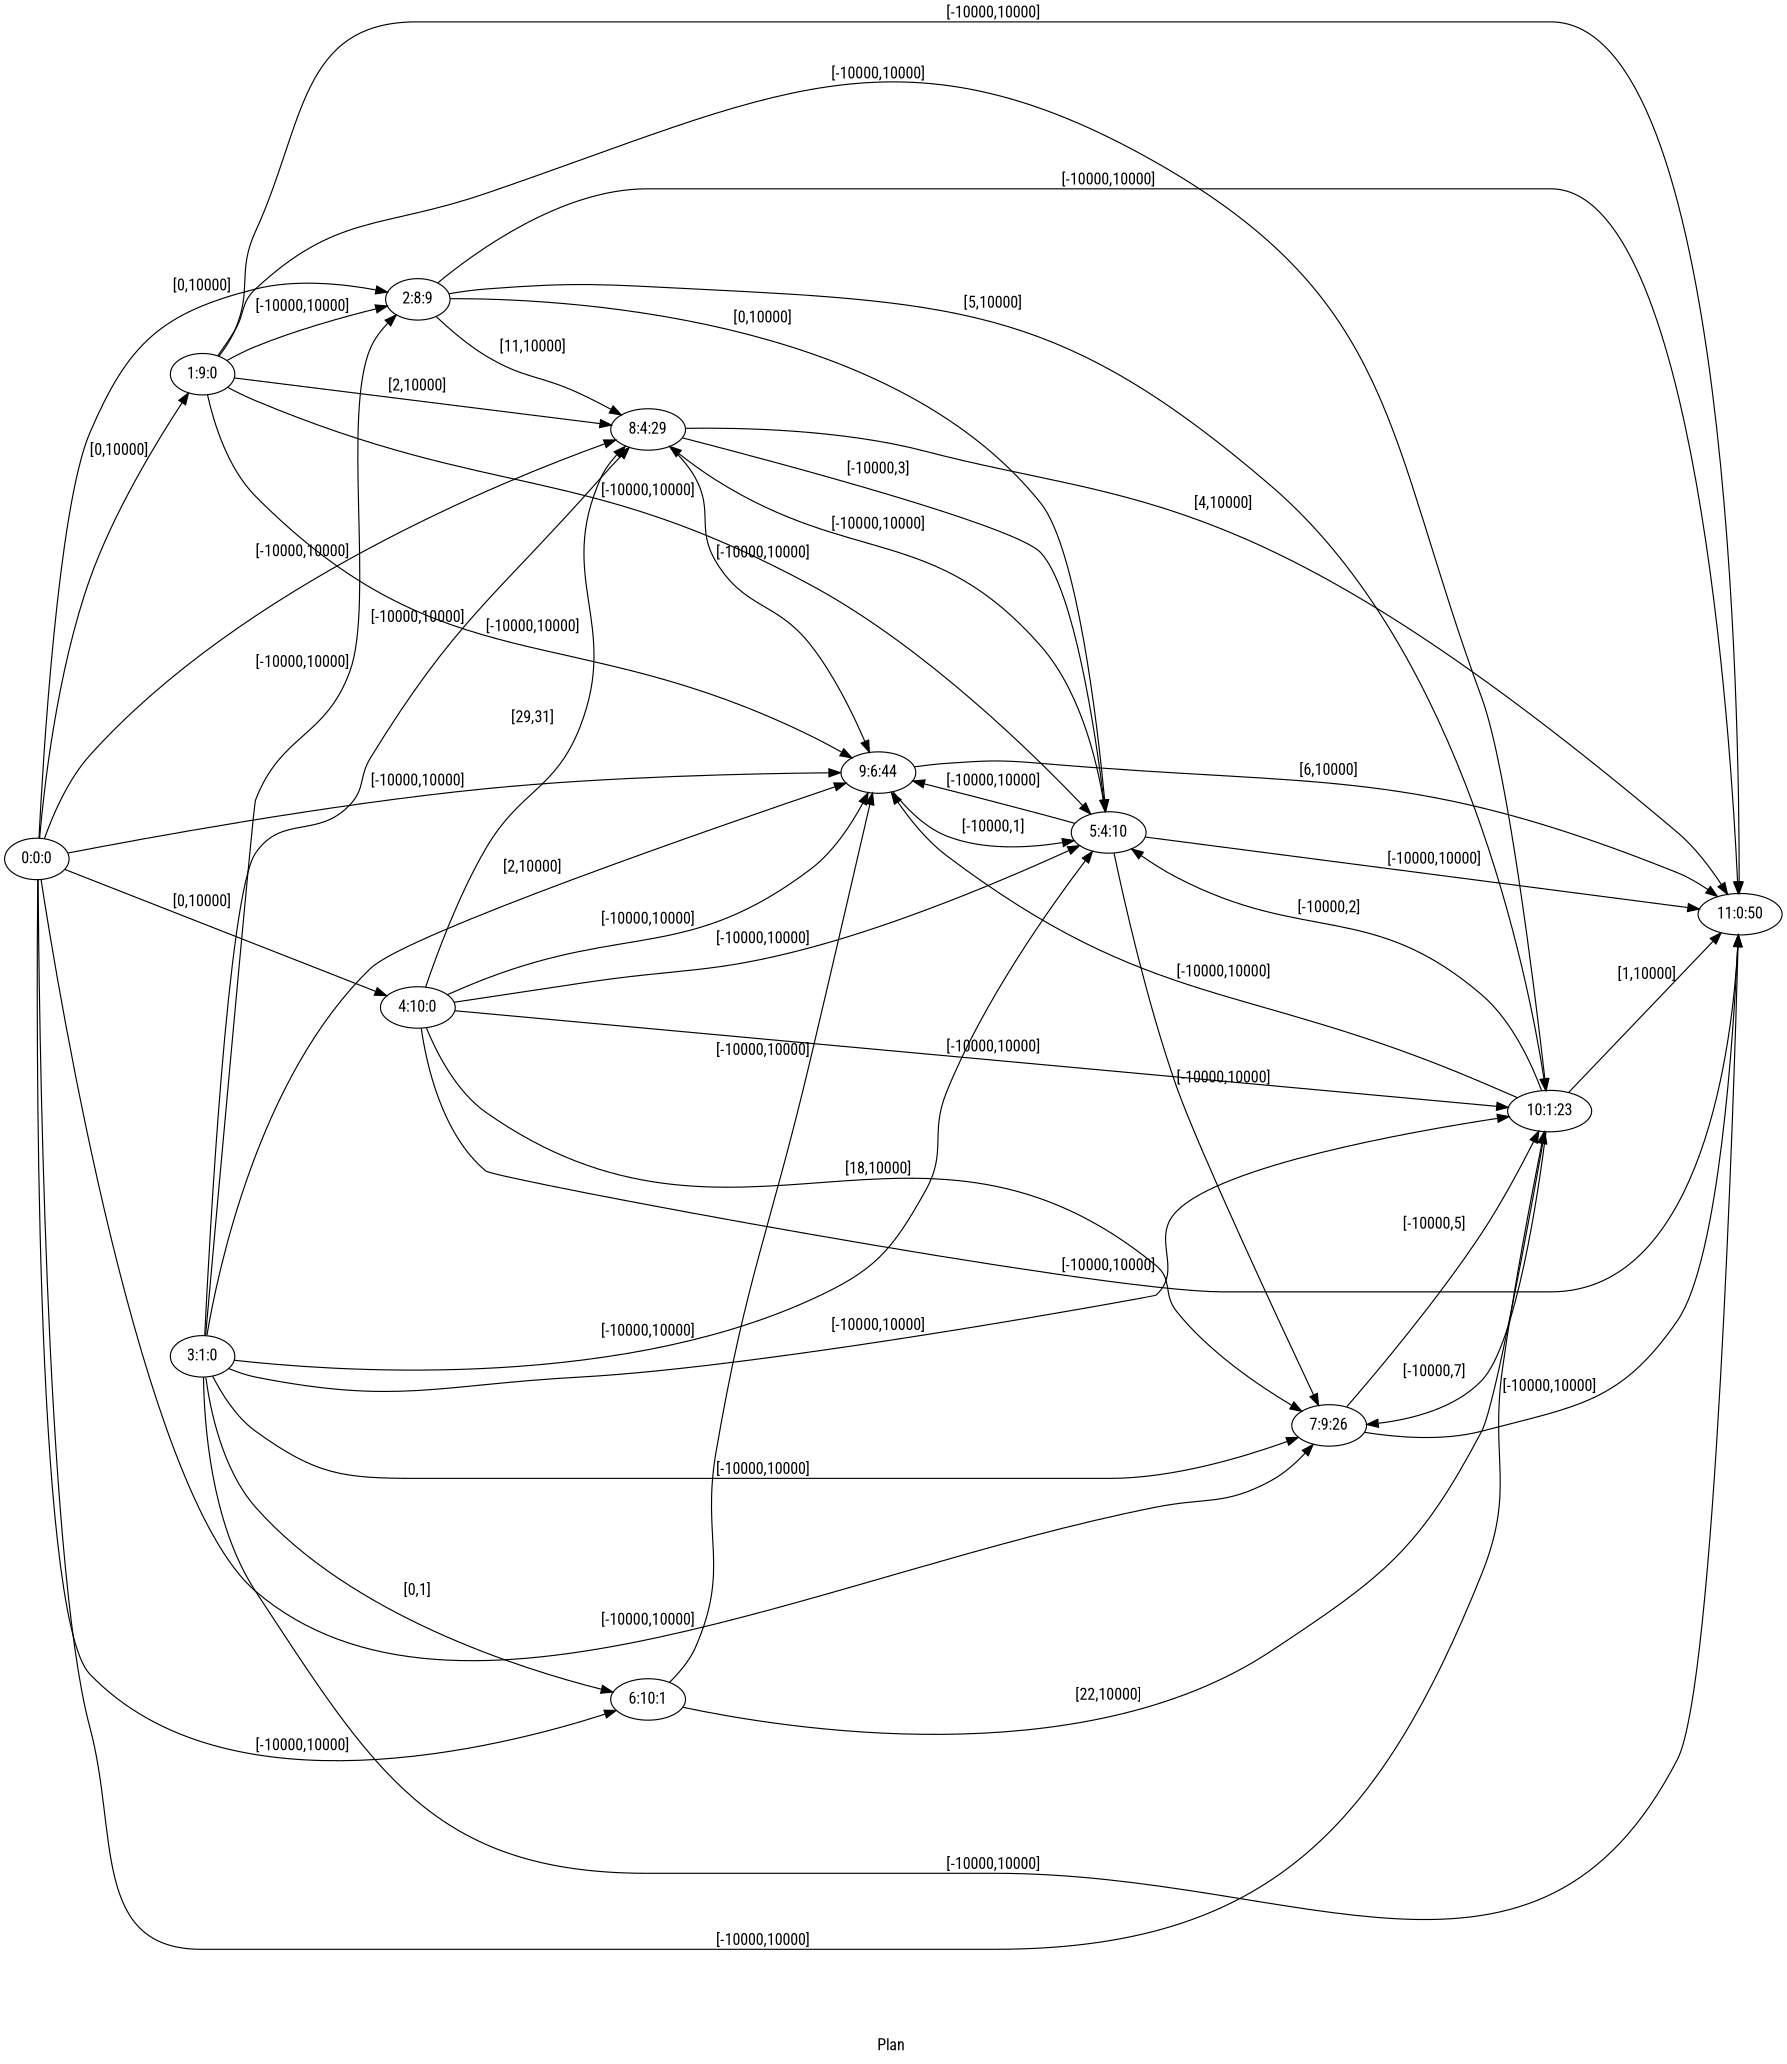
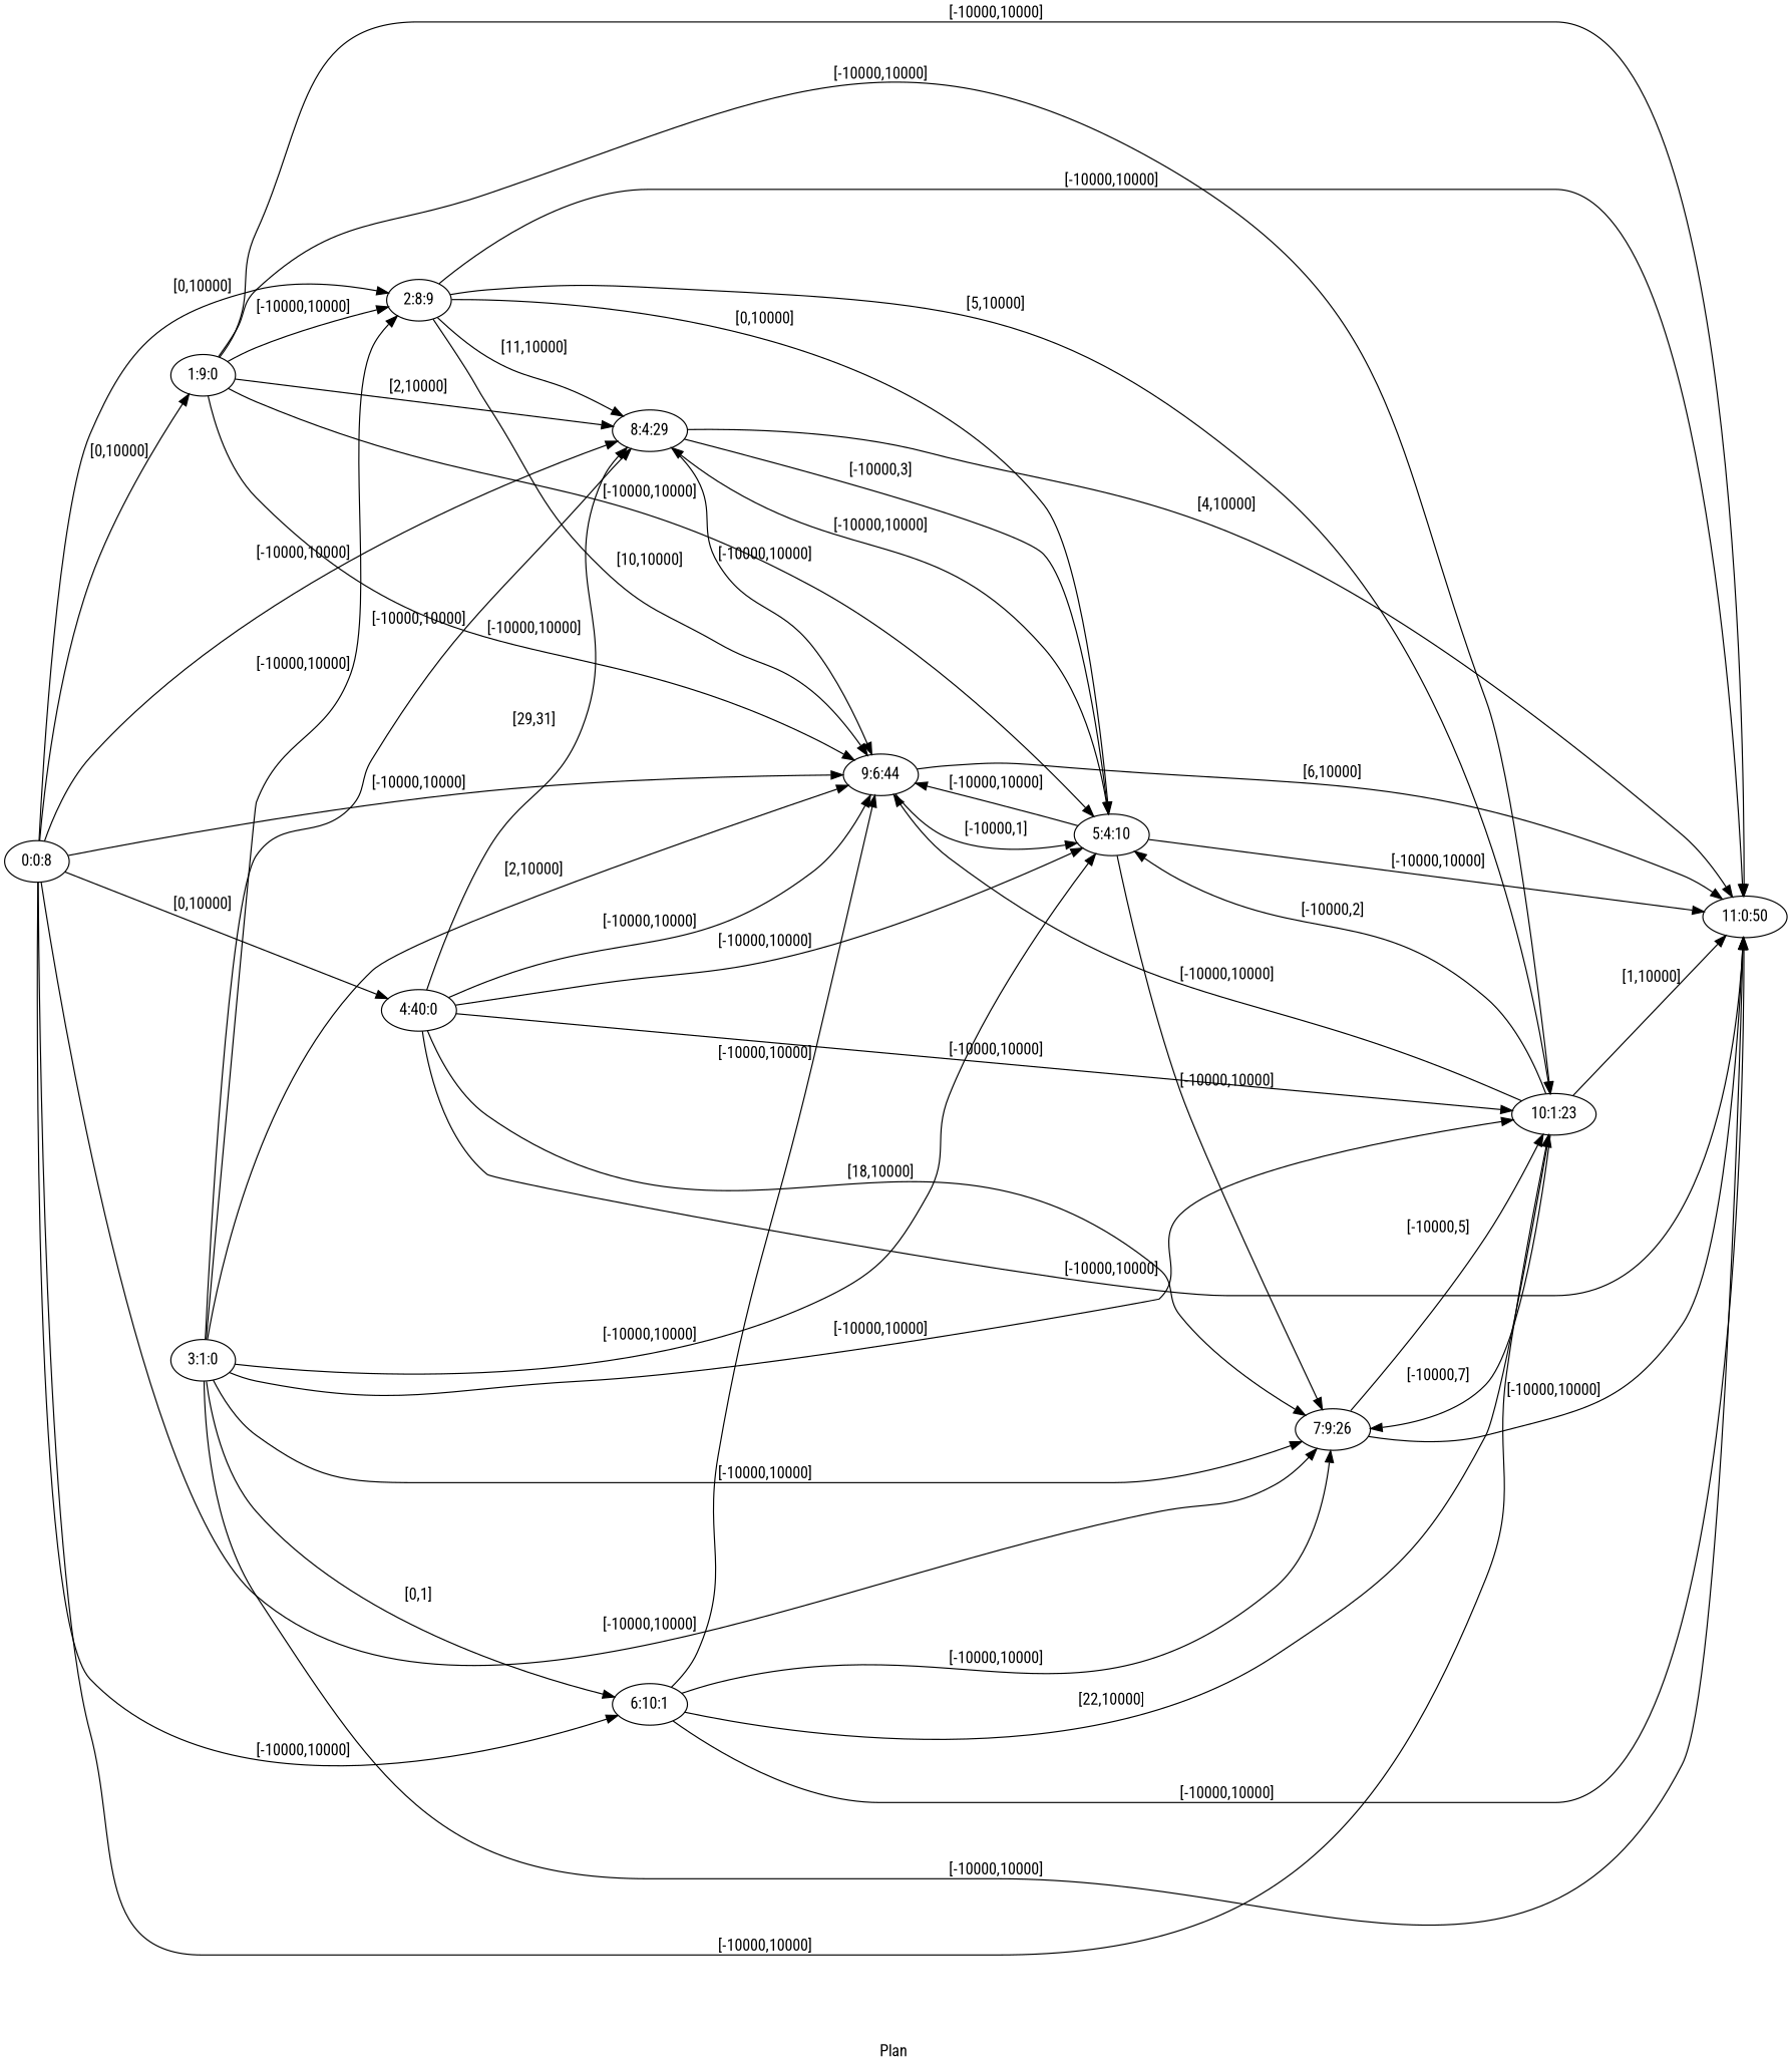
  digraph {
    fldt=0.792725
    fontname="Roboto Condensed"
    label="Plan "
    nodesep=.45
    rankdir=LR
    node [fontname="Roboto Condensed"]
    edge [fontname="Roboto Condensed"]
-   "0:0:0"
+   "0:0:0" [label="0:0:8"]
    "1:9:0"
    "2:8:9"
-   "4:10:0"
+   "4:10:0" [label="4:40:0"]
    "6:10:1"
    "7:9:26"
    "8:4:29"
    "9:6:44"
    "10:1:23"
    "5:4:10"
    "11:0:50"
    "3:1:0"
    "0:0:0" -> "1:9:0" [label="[0,10000]"]
    "0:0:0" -> "2:8:9" [label="[0,10000]"]
    "0:0:0" -> "4:10:0" [label="[0,10000]"]
    "0:0:0" -> "6:10:1" [label="[-10000,10000]"]
    "0:0:0" -> "7:9:26" [label="[-10000,10000]"]
    "0:0:0" -> "8:4:29" [label="[-10000,10000]"]
    "0:0:0" -> "9:6:44" [label="[-10000,10000]"]
    "0:0:0" -> "10:1:23" [label="[-10000,10000]"]
    "1:9:0" -> "2:8:9" [label="[-10000,10000]"]
    "1:9:0" -> "8:4:29" [label="[2,10000]"]
    "1:9:0" -> "9:6:44" [label="[-10000,10000]"]
    "1:9:0" -> "10:1:23" [label="[-10000,10000]"]
    "1:9:0" -> "5:4:10" [label="[-10000,10000]"]
    "1:9:0" -> "11:0:50" [label="[-10000,10000]"]
    "2:8:9" -> "8:4:29" [label="[11,10000]"]
+   "2:8:9" -> "9:6:44" [label="[10,10000]"]
    "2:8:9" -> "10:1:23" [label="[5,10000]"]
    "2:8:9" -> "5:4:10" [label="[0,10000]"]
    "2:8:9" -> "11:0:50" [label="[-10000,10000]"]
    "4:10:0" -> "7:9:26" [label="[18,10000]"]
    "4:10:0" -> "8:4:29" [label="[29,31]"]
    "4:10:0" -> "9:6:44" [label="[-10000,10000]"]
    "4:10:0" -> "10:1:23" [label="[-10000,10000]"]
    "4:10:0" -> "5:4:10" [label="[-10000,10000]"]
    "4:10:0" -> "11:0:50" [label="[-10000,10000]"]
+   "6:10:1" -> "7:9:26" [label="[-10000,10000]"]
    "6:10:1" -> "9:6:44" [label="[-10000,10000]"]
    "6:10:1" -> "10:1:23" [label="[22,10000]"]
+   "6:10:1" -> "11:0:50" [label="[-10000,10000]"]
    "7:9:26" -> "10:1:23" [label="[-10000,5]"]
    "7:9:26" -> "11:0:50" [label="[-10000,10000]"]
    "8:4:29" -> "9:6:44" [label="[-10000,10000]"]
    "8:4:29" -> "5:4:10" [label="[-10000,3]"]
    "8:4:29" -> "11:0:50" [label="[4,10000]"]
    "9:6:44" -> "5:4:10" [label="[-10000,1]"]
    "9:6:44" -> "11:0:50" [label="[6,10000]"]
    "10:1:23" -> "7:9:26" [label="[-10000,7]"]
    "10:1:23" -> "9:6:44" [label="[-10000,10000]"]
    "10:1:23" -> "5:4:10" [label="[-10000,2]"]
    "10:1:23" -> "11:0:50" [label="[1,10000]"]
    "5:4:10" -> "7:9:26" [label="[-10000,10000]"]
    "5:4:10" -> "8:4:29" [label="[-10000,10000]"]
    "5:4:10" -> "9:6:44" [label="[-10000,10000]"]
    "5:4:10" -> "11:0:50" [label="[-10000,10000]"]
    "3:1:0" -> "2:8:9" [label="[-10000,10000]"]
    "3:1:0" -> "6:10:1" [label="[0,1]"]
    "3:1:0" -> "7:9:26" [label="[-10000,10000]"]
    "3:1:0" -> "8:4:29" [label="[-10000,10000]"]
    "3:1:0" -> "9:6:44" [label="[2,10000]"]
    "3:1:0" -> "10:1:23" [label="[-10000,10000]"]
    "3:1:0" -> "5:4:10" [label="[-10000,10000]"]
    "3:1:0" -> "11:0:50" [label="[-10000,10000]"]
  }
